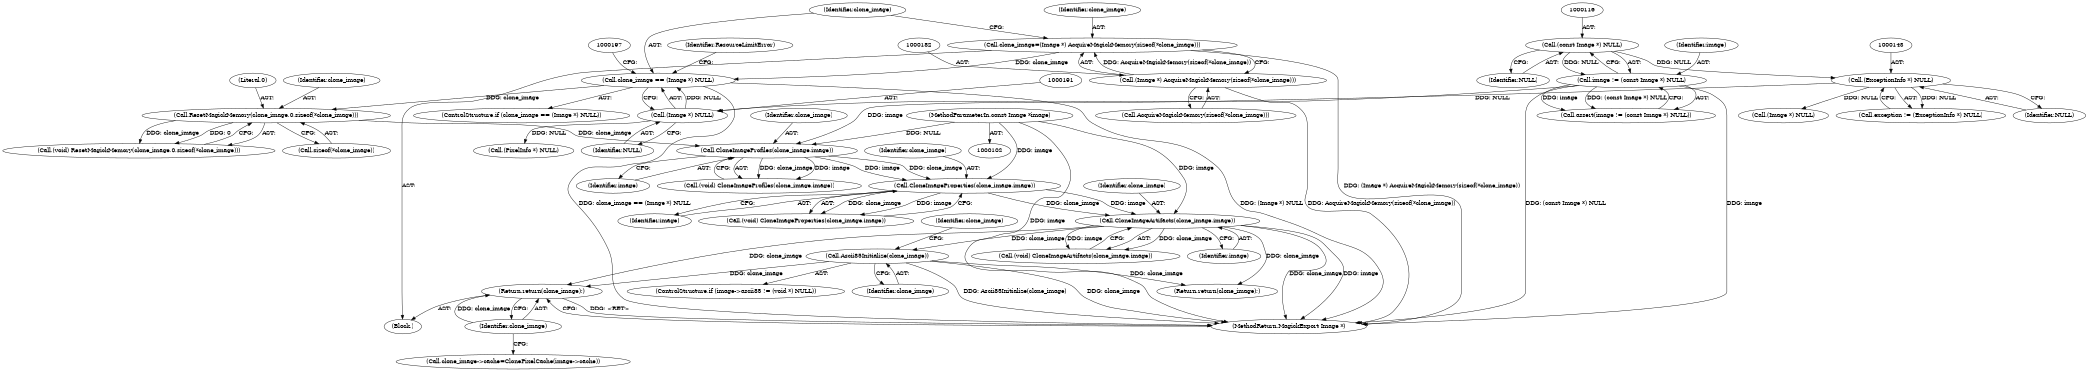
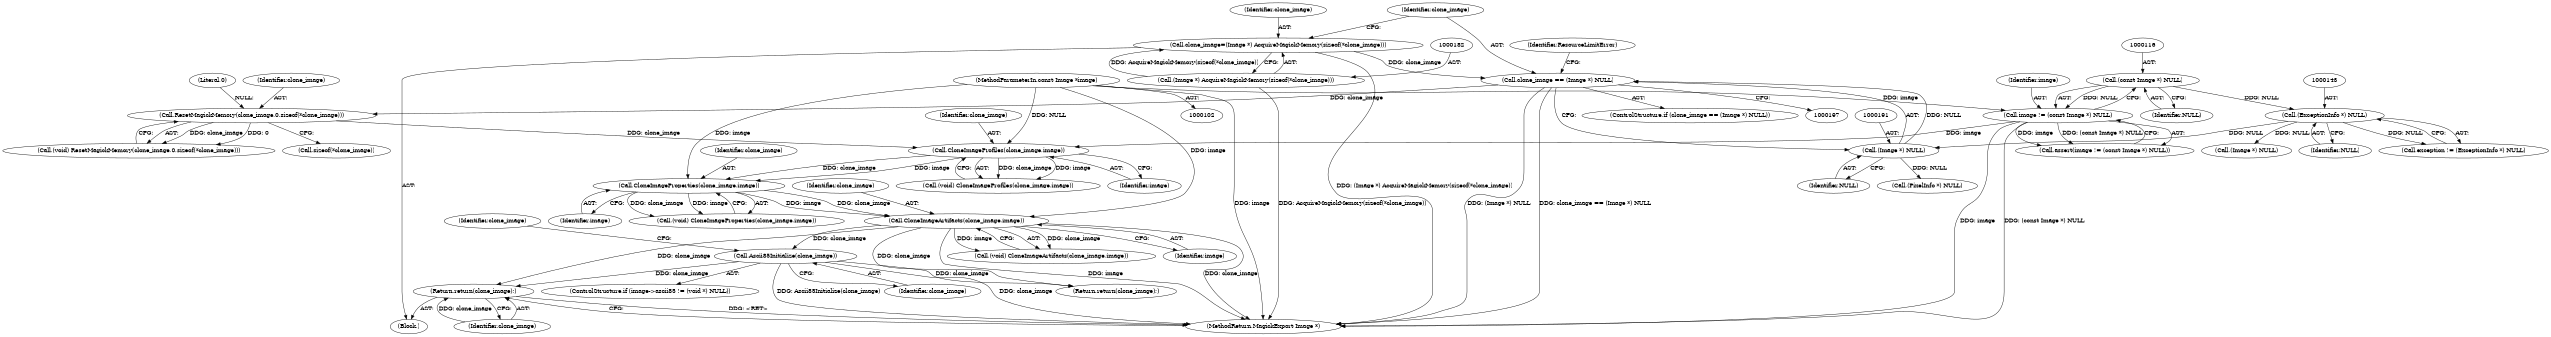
  digraph {
    n1 [label="(Return,return(clone_image);)"]
    n2 [label="(Identifier,clone_image)"]
    n3 [label="(Block,)"]
    n4 [label="(MethodReturn,MagickExport Image *)"]
-   n5 [label="(Call,clone_image->cache=ClonePixelCache(image->cache))"]
    n6 [label="(Call,CloneImageArtifacts(clone_image,image))"]
    n7 [label="(Call,Ascii85Initialize(clone_image))"]
    n8 [label="(Call,(void) CloneImageArtifacts(clone_image,image))"]
    n9 [label="(Return,return(clone_image);)"]
    n10 [label="(Identifier,image)"]
    n11 [label="(ControlStructure,if (image->ascii85 != (void *) NULL))"]
    n12 [label="(Identifier,clone_image)"]
    n13 [label="(Call,CloneImageProperties(clone_image,image))"]
    n14 [label="(Identifier,image)"]
    n15 [label="(Call,(void) CloneImageProperties(clone_image,image))"]
    n16 [label="(Call,CloneImageProfiles(clone_image,image))"]
    n17 [label="(Identifier,image)"]
    n18 [label="(Call,(void) CloneImageProfiles(clone_image,image))"]
    n19 [label="(Call,ResetMagickMemory(clone_image,0,sizeof(*clone_image)))"]
    n20 [label="(Call,sizeof(*clone_image))"]
    n21 [label="(Call,(void) ResetMagickMemory(clone_image,0,sizeof(*clone_image)))"]
    n22 [label="(Call,clone_image == (Image *) NULL)"]
    n23 [label="(Call,(Image *) NULL)"]
    n24 [label="(ControlStructure,if (clone_image == (Image *) NULL))"]
    n25 [label="(Call,(PixelInfo *) NULL)"]
    n26 [label="(Identifier,NULL)"]
    n27 [label="(Call,clone_image=(Image *) AcquireMagickMemory(sizeof(*clone_image)))"]
    n28 [label="(Call,(Image *) AcquireMagickMemory(sizeof(*clone_image)))"]
-   n29 [label="(Call,AcquireMagickMemory(sizeof(*clone_image)))"]
    n30 [label="(Call,(ExceptionInfo *) NULL)"]
    n31 [label="(Call,(Image *) NULL)"]
    n32 [label="(Call,exception != (ExceptionInfo *) NULL)"]
    n33 [label="(Identifier,NULL)"]
    n34 [label="(Call,(const Image *) NULL)"]
    n35 [label="(Call,image != (const Image *) NULL)"]
    n36 [label="(Identifier,NULL)"]
    n37 [label="(Call,assert(image != (const Image *) NULL))"]
    n38 [label="(MethodParameterIn,const Image *image)"]
    1000102
    n40 [label="(Identifier,clone_image)"]
    n41 [label="(Identifier,clone_image)"]
    n42 [label="(Identifier,image)"]
    n43 [label="(Identifier,clone_image)"]
    n44 [label="(Identifier,ResourceLimitError)"]
    n45 [label="(Identifier,clone_image)"]
    n46 [label="(Literal,0)"]
    n47 [label="(Identifier,clone_image)"]
    n48 [label="(Identifier,clone_image)"]
    n49 [label="(Identifier,clone_image)"]
    1000197
    1000182
    1000191
    1000143
    1000116
    n1 -> n2 [label="CFG: "]
    n1 -> n3 [label="AST: "]
    n1 -> n4 [label="DDG: <RET>"]
    n2 -> n1 [label="AST: "]
    n2 -> n1 [label="DDG: clone_image"]
-   n2 -> n5 [label="CFG: "]
    n4 -> n1 [label="CFG: "]
    n6 -> n1 [label="DDG: clone_image"]
    n6 -> n4 [label="DDG: clone_image"]
    n6 -> n4 [label="DDG: image"]
    n6 -> n7 [label="DDG: clone_image"]
    n6 -> n8 [label="AST: "]
    n6 -> n8 [label="DDG: clone_image"]
    n6 -> n8 [label="DDG: image"]
    n6 -> n9 [label="DDG: clone_image"]
    n6 -> n10 [label="CFG: "]
    n7 -> n1 [label="DDG: clone_image"]
    n7 -> n4 [label="DDG: clone_image"]
    n7 -> n4 [label="DDG: Ascii85Initialize(clone_image)"]
    n7 -> n9 [label="DDG: clone_image"]
    n7 -> n11 [label="AST: "]
    n7 -> n12 [label="CFG: "]
    n8 -> n6 [label="CFG: "]
    n10 -> n6 [label="AST: "]
    n12 -> n7 [label="AST: "]
    n13 -> n6 [label="DDG: clone_image"]
    n13 -> n6 [label="DDG: image"]
    n13 -> n14 [label="CFG: "]
    n13 -> n15 [label="AST: "]
    n13 -> n15 [label="DDG: clone_image"]
    n13 -> n15 [label="DDG: image"]
    n14 -> n13 [label="AST: "]
    n15 -> n13 [label="CFG: "]
    n16 -> n13 [label="DDG: clone_image"]
    n16 -> n13 [label="DDG: image"]
    n16 -> n17 [label="CFG: "]
    n16 -> n18 [label="AST: "]
    n16 -> n18 [label="DDG: clone_image"]
    n16 -> n18 [label="DDG: image"]
    n17 -> n16 [label="AST: "]
    n18 -> n16 [label="CFG: "]
    n19 -> n16 [label="DDG: clone_image"]
    n19 -> n20 [label="CFG: "]
    n19 -> n21 [label="AST: "]
    n19 -> n21 [label="DDG: clone_image"]
    n19 -> n21 [label="DDG: 0"]
-   n20 -> n19 [label="AST: "]
    n21 -> n19 [label="CFG: "]
    n22 -> n4 [label="DDG: clone_image == (Image *) NULL"]
    n22 -> n4 [label="DDG: (Image *) NULL"]
    n22 -> n19 [label="DDG: clone_image"]
    n22 -> n23 [label="CFG: "]
    n22 -> n24 [label="AST: "]
    n23 -> n22 [label="AST: "]
    n23 -> n22 [label="DDG: NULL"]
    n23 -> n25 [label="DDG: NULL"]
    n23 -> n26 [label="CFG: "]
    n26 -> n23 [label="AST: "]
    n27 -> n3 [label="AST: "]
    n27 -> n4 [label="DDG: (Image *) AcquireMagickMemory(sizeof(*clone_image))"]
    n27 -> n22 [label="DDG: clone_image"]
    n27 -> n28 [label="CFG: "]
    n28 -> n4 [label="DDG: AcquireMagickMemory(sizeof(*clone_image))"]
    n28 -> n27 [label="AST: "]
    n28 -> n27 [label="DDG: AcquireMagickMemory(sizeof(*clone_image))"]
-   n28 -> n29 [label="CFG: "]
-   n29 -> n28 [label="AST: "]
    n30 -> n23 [label="DDG: NULL"]
    n30 -> n31 [label="DDG: NULL"]
    n30 -> n32 [label="AST: "]
    n30 -> n32 [label="DDG: NULL"]
    n30 -> n33 [label="CFG: "]
    n32 -> n30 [label="CFG: "]
    n33 -> n30 [label="AST: "]
    n34 -> n30 [label="DDG: NULL"]
    n34 -> n35 [label="AST: "]
    n34 -> n35 [label="DDG: NULL"]
    n34 -> n36 [label="CFG: "]
    n35 -> n4 [label="DDG: image"]
    n35 -> n4 [label="DDG: (const Image *) NULL"]
    n35 -> n16 [label="DDG: image"]
    n35 -> n34 [label="CFG: "]
    n35 -> n37 [label="AST: "]
    n35 -> n37 [label="DDG: image"]
    n35 -> n37 [label="DDG: (const Image *) NULL"]
    n36 -> n34 [label="AST: "]
    n37 -> n35 [label="CFG: "]
    n38 -> n4 [label="DDG: image"]
    n38 -> n6 [label="DDG: image"]
    n38 -> n13 [label="DDG: image"]
    n38 -> n16 [label="DDG: NULL"]
+   n38 -> n35 [label="DDG: image"]
    n38 -> 1000102 [label="AST: "]
    n40 -> n22 [label="AST: "]
    n40 -> n27 [label="CFG: "]
    n41 -> n13 [label="AST: "]
    n42 -> n35 [label="AST: "]
    n43 -> n16 [label="AST: "]
    n44 -> n22 [label="CFG: "]
    n45 -> n27 [label="AST: "]
-   n46 -> n19 [label="AST: "]
+   n46 -> n19 [label="NULL: "]
    n47 -> n7 [label="CFG: "]
    n48 -> n6 [label="AST: "]
    n49 -> n19 [label="AST: "]
-   1000197 -> n22 [label="CFG: "]
+   n22 -> 1000197 [label="CFG: "]
    1000182 -> n28 [label="AST: "]
    1000191 -> n23 [label="AST: "]
    1000143 -> n30 [label="AST: "]
    1000116 -> n34 [label="AST: "]
  }
